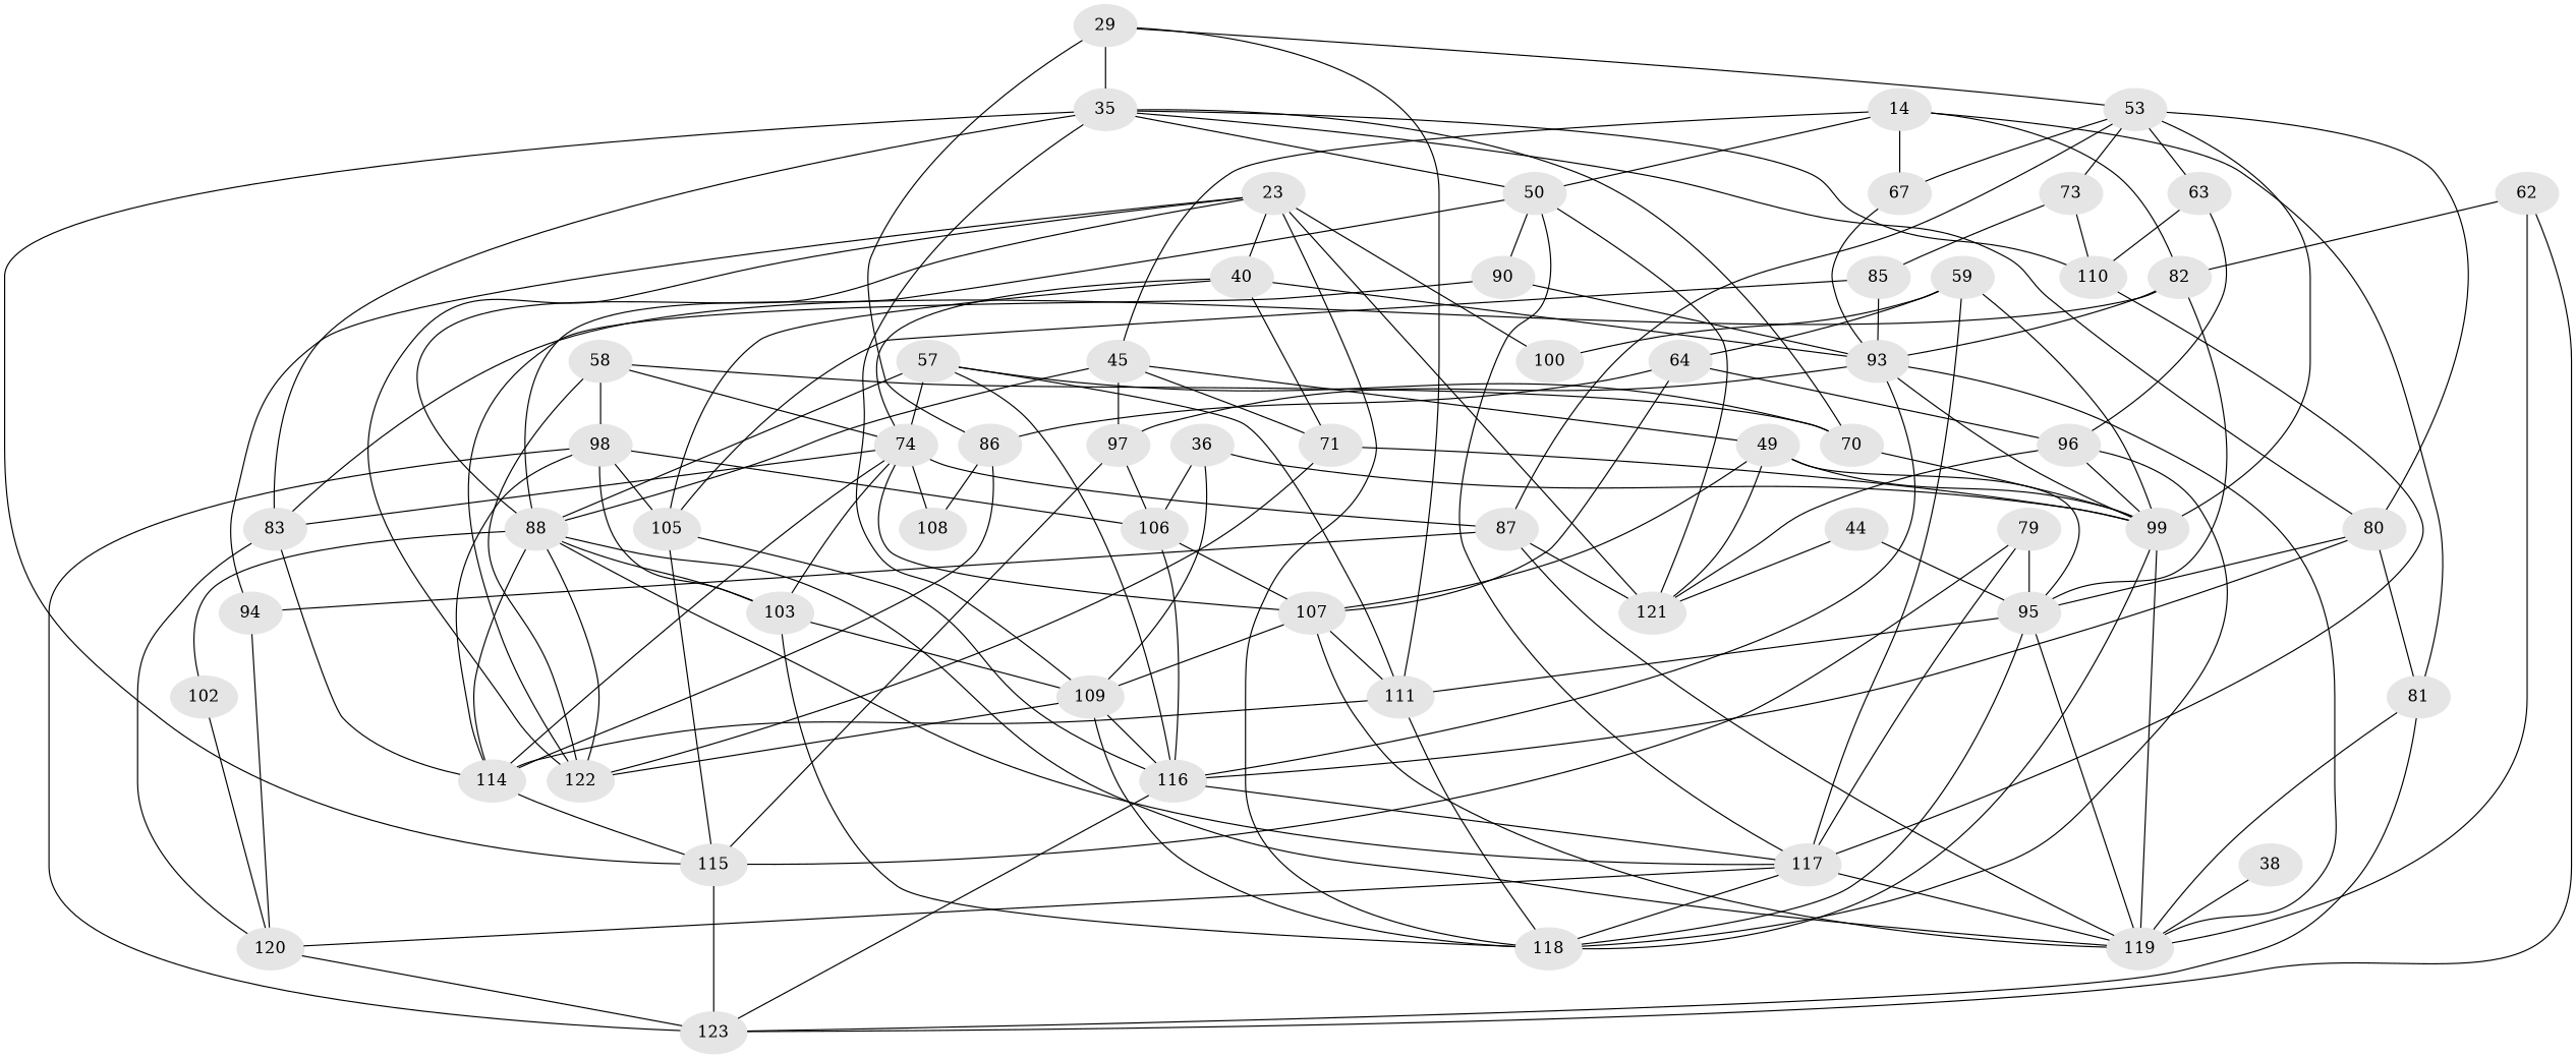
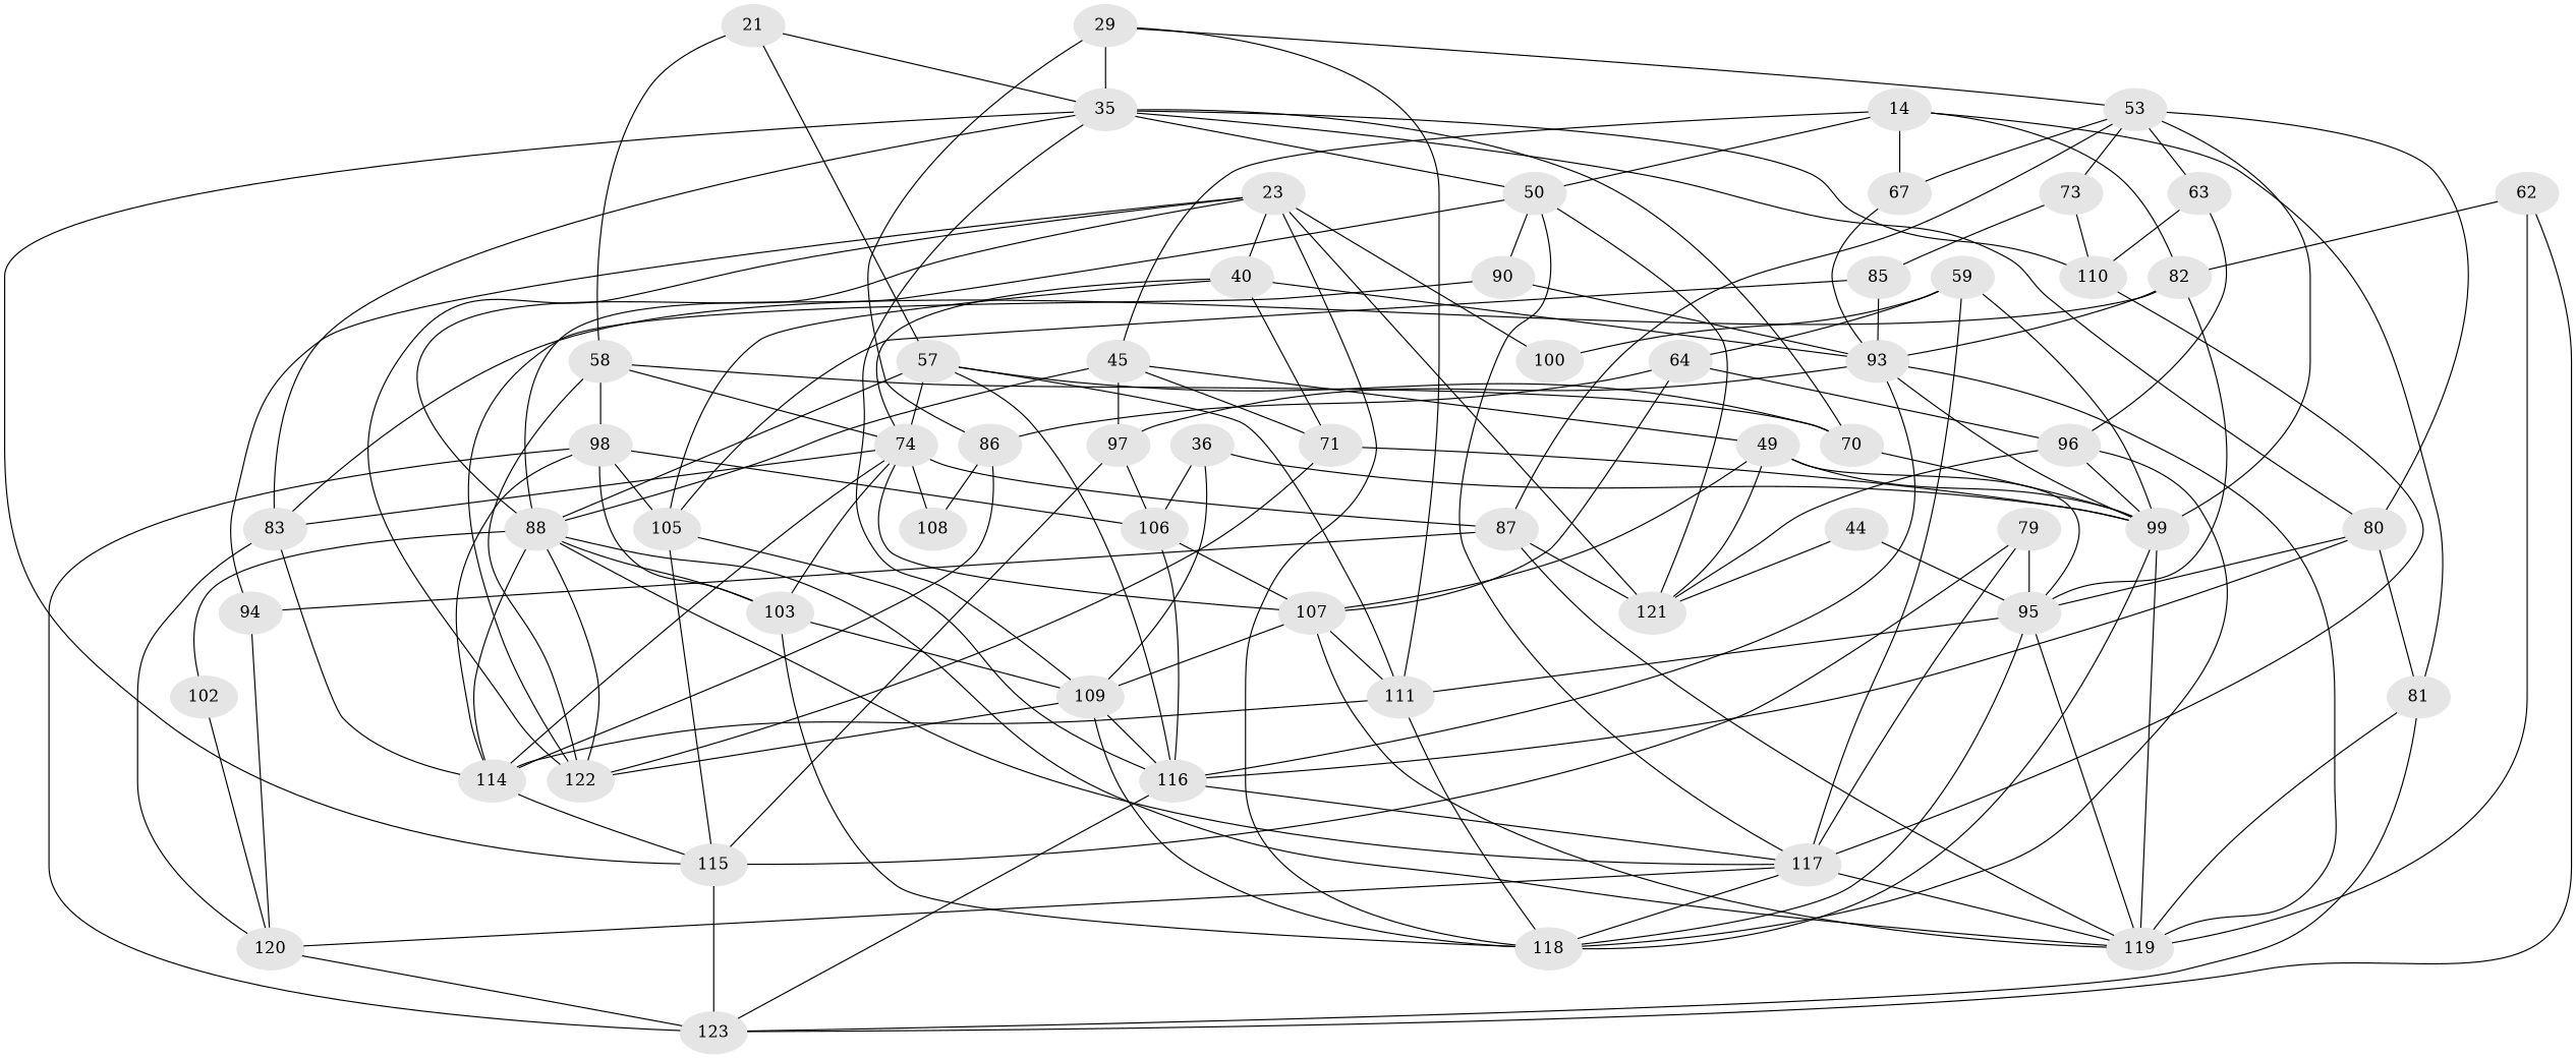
  graph {
    node [color=gray90 style=filled]
    14
    45
    50 [super="+42+34"]
    67
    81
    82 [super="+1"]
    88 [super="+20+77"]
    71
    49 [super="+41"]
    97
    121 [super="+112"]
    90 [super="+24"]
    117 [super="+2+104"]
    93 [super="+61+89"]
    119 [super="+28+33+84"]
    123
    83
    95 [super="+16+62"]
+   21 [super="+19"]
    35 [super="+10"]
    57 [super="+55"]
    58
    70
    80
    109 [super="+68+101"]
    110 [super="+48"]
    115 [super="+66+113"]
    111 [super="+51+65"]
    74 [super="+46+7"]
    116 [super="+37+75"]
    98 [super="+76"]
    122 [super="+11"]
    23
    40
    94
    100
    118 [super="+47+54"]
    105 [super="+5"]
    103
    114 [super="+92"]
    102
    120 [super="+3"]
    29
    53 [super="+27"]
    86 [super="+56"]
    99 [super="+4+26+91"]
    63
    73
    87 [super="+60"]
    108
    36
    106
    107 [super="+52"]
-   38
    44
    96
    85
    59
    64
    n60 [label=62 super="+69"]
    79
    14 -- 45
    14 -- 50
    14 -- 67
    14 -- 81
    14 -- 82
    45 -- 88
    45 -- 71
    45 -- 49
    45 -- 97
    50 -- 88
    50 -- 121
    50 -- 90 [weight=2]
    50 -- 117 [weight=2]
    67 -- 93
    81 -- 119
    81 -- 123
    82 -- 93
    82 -- 83
    82 -- 95
    88 -- 117
    88 -- 119
    88 -- 122
    88 -- 103
    88 -- 114 [weight=2]
    88 -- 102
    71 -- 122
    71 -- 99
    49 -- 121
    49 -- 95
    49 -- 99
    49 -- 107
    97 -- 115
    97 -- 106
    90 -- 93 [weight=2]
    90 -- 122
    117 -- 119 [weight=2]
    117 -- 118
    117 -- 120
    93 -- 97
    93 -- 119
    93 -- 116
    93 -- 99
    83 -- 114
    83 -- 120
    95 -- 119 [weight=3]
    95 -- 111 [weight=2]
    95 -- 118
+   21 -- 35
+   21 -- 57
+   21 -- 58
    35 -- 50
    35 -- 83
    35 -- 70
    35 -- 80
    35 -- 109 [weight=2]
    35 -- 110 [weight=2]
    35 -- 115
    57 -- 88
    57 -- 70
    57 -- 111
    57 -- 74 [weight=2]
    57 -- 116
    58 -- 70
    58 -- 74
    58 -- 98
    58 -- 122 [weight=2]
    70 -- 99
    80 -- 81
    80 -- 95
    80 -- 116
    109 -- 116
    109 -- 122
    109 -- 118
    110 -- 117
    115 -- 123
    111 -- 118
    111 -- 114 [weight=2]
    74 -- 83
    74 -- 103
    74 -- 114
    74 -- 87
    74 -- 108
    74 -- 107 [weight=2]
    116 -- 117
    116 -- 123
    98 -- 123 [weight=2]
    98 -- 105
    98 -- 103
    98 -- 114
    98 -- 106
    23 -- 88
    23 -- 121 [weight=2]
    23 -- 122
    23 -- 40
    23 -- 94
    23 -- 100
    23 -- 118
    40 -- 71
    40 -- 93
    40 -- 74
    40 -- 105
    94 -- 120
    105 -- 115
    105 -- 116
    103 -- 109
    103 -- 118
    114 -- 115
    102 -- 120
    120 -- 123
    29 -- 35
    29 -- 111
    29 -- 53
    29 -- 86 [weight=2]
    53 -- 67
    53 -- 80
    53 -- 99 [weight=2]
    53 -- 63
    53 -- 73
    53 -- 87
    86 -- 114
    86 -- 108
    99 -- 119 [weight=2]
    99 -- 118
    63 -- 110
    63 -- 96
    73 -- 110
    73 -- 85
    87 -- 121
    87 -- 119
    87 -- 94
    36 -- 109
    36 -- 99
    36 -- 106
    106 -- 116
    106 -- 107
    107 -- 119
    107 -- 109
    107 -- 111
-   38 -- 119 [weight=2]
    44 -- 121
    44 -- 95
    96 -- 121
    96 -- 118
    96 -- 99
    85 -- 93
    85 -- 105
    59 -- 117
    59 -- 100
    59 -- 99
    59 -- 64
    64 -- 86
    64 -- 107
    64 -- 96
    n60 -- 82
    n60 -- 119 [weight=2]
    n60 -- 123
    79 -- 117 [weight=3]
    79 -- 95
    79 -- 115 [weight=2]
  }
